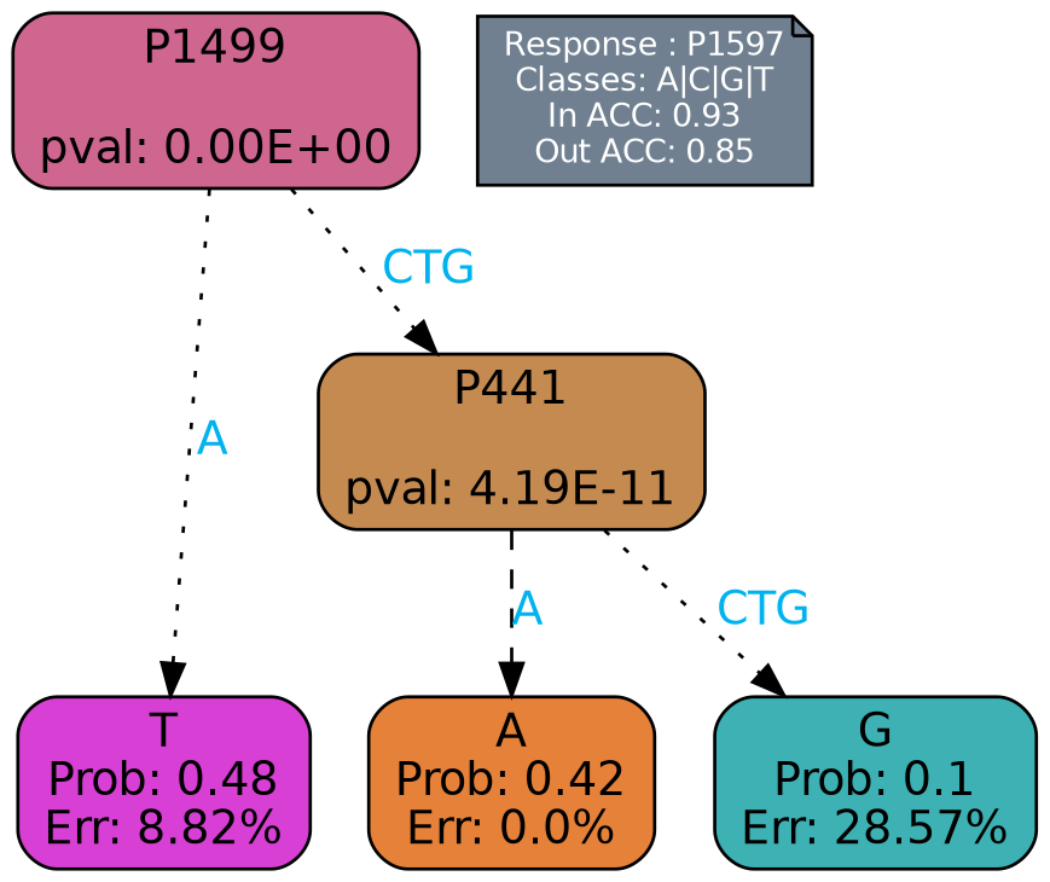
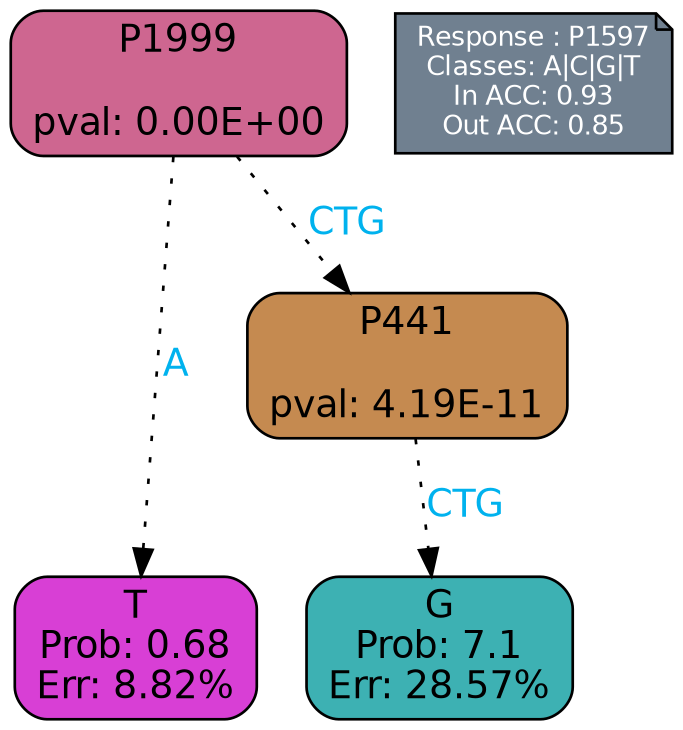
  digraph {
    ranksep=equally
    splines=polylines
    node [color=black fontname=helvetica shape=box style="filled, rounded"]
    edge [fontcolor=deepskyblue2 fontname=helvetica style=dotted]
-   n1 [fillcolor="#d83fd5" label="T\nProb: 0.48\nErr: 8.82%"]
-   n2 [fillcolor="#e58139" label="A\nProb: 0.42\nErr: 0.0%"]
-   n3 [fillcolor="#3db1b3" label="G\nProb: 0.1\nErr: 28.57%"]
+   n1 [fillcolor="#d83fd5" label="T\nProb: 0.68\nErr: 8.82%"]
+   n3 [fillcolor="#3db1b3" label="G\nProb: 7.1\nErr: 28.57%"]
    n4 [align=left fillcolor=slategray fontcolor=white fontsize=10 label="Response : P1597\nClasses: A|C|G|T\nIn ACC: 0.93\nOut ACC: 0.85\n" shape=note style=filled]
-   n5 [fillcolor="#ce6690" label="P1499\n\npval: 0.00E+00"]
+   n5 [fillcolor="#ce6690" label="P1999\n\npval: 0.00E+00"]
    n6 [fillcolor="#c58a50" label="P441\n\npval: 4.19E-11"]
    subgraph sub_1 {
      rank=same
      n1
-     n2
      n3
    }
    subgraph sub_2 {
      rank=same
      n4
      n5
    }
    n5 -> n1 [label=A]
    n5 -> n6 [label=CTG]
-   n6 -> n2 [label=A style=dashed]
    n6 -> n3 [label=CTG]
  }
